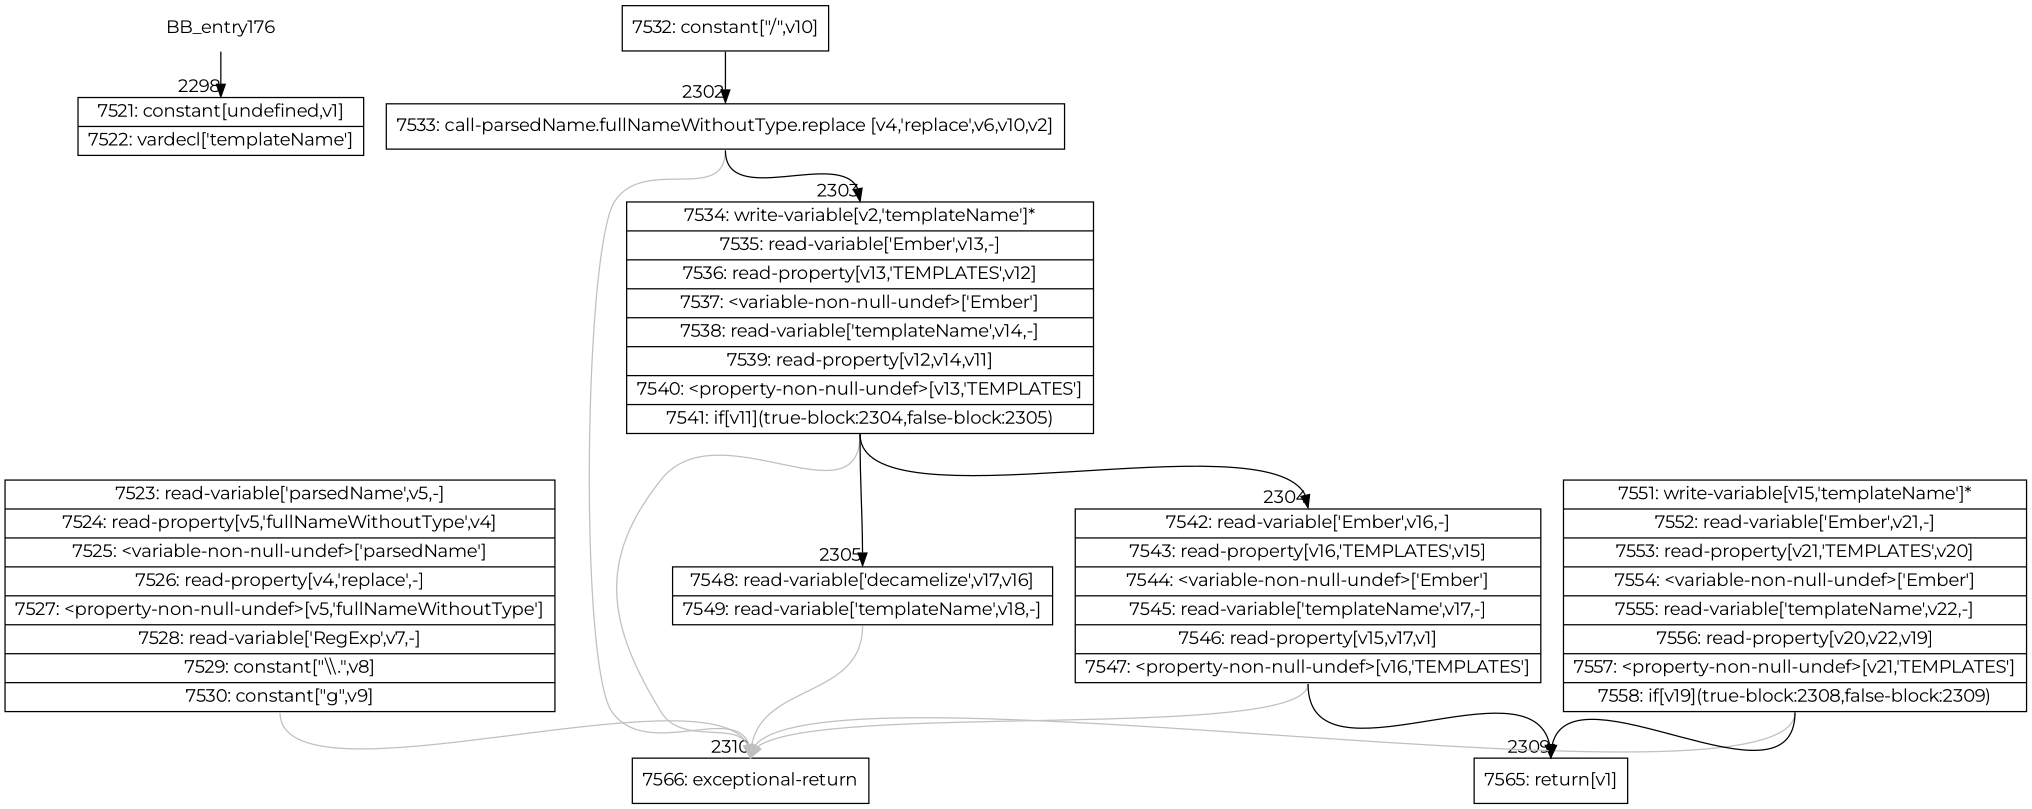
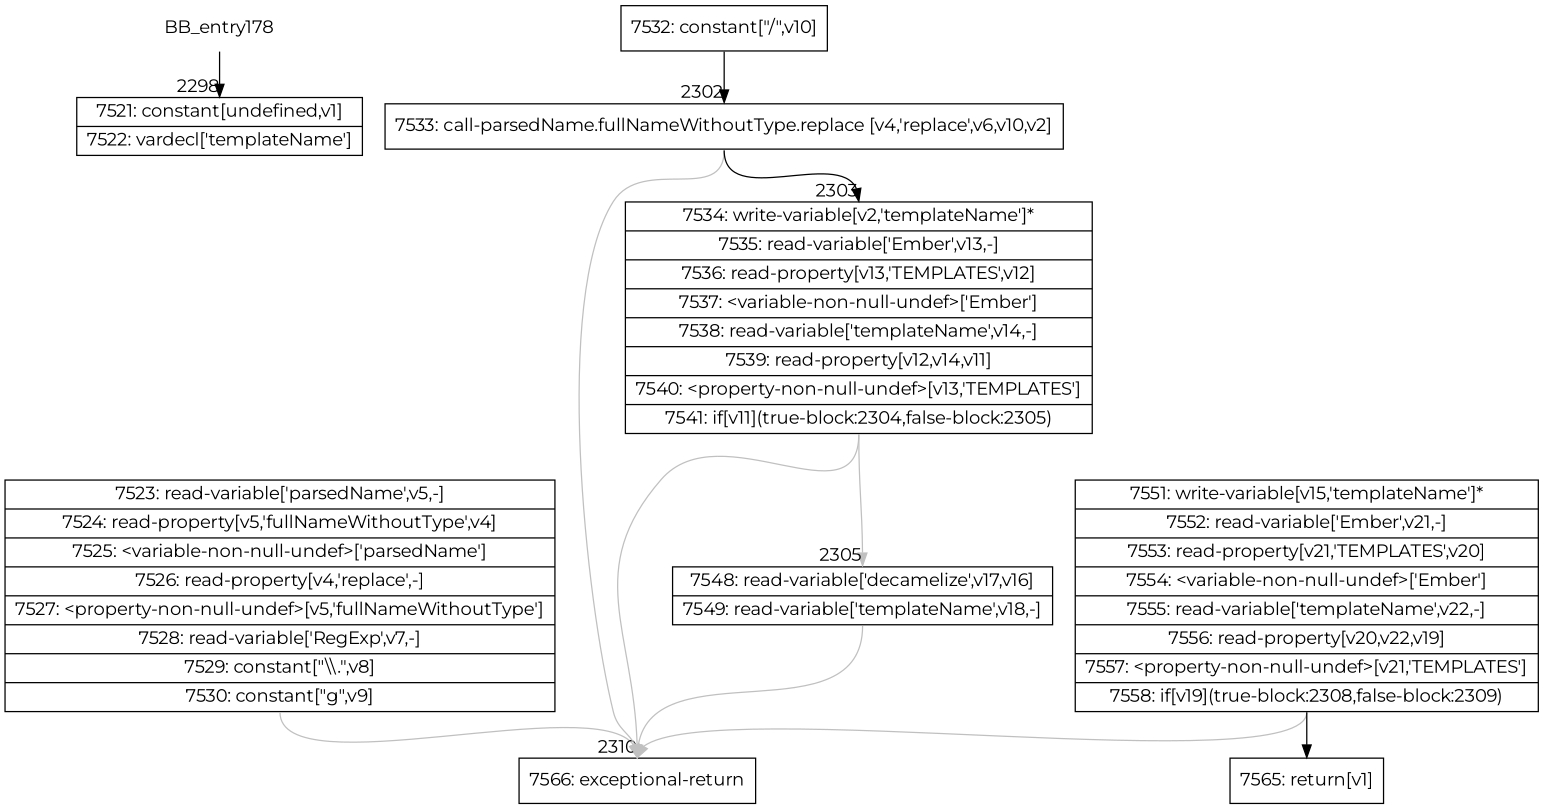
  digraph {
    fontname=Montserrat
    rankdir=TD
    node [fontname=Montserrat shape=record]
    edge [fontname=Montserrat headport=n tailport=s]
-   BB_entry176 [shape=none]
+   BB_entry176 [shape=none label=BB_entry178]
    n2 [label="{7521: constant[undefined,v1]|7522: vardecl['templateName']}"]
    n3 [label="{7523: read-variable['parsedName',v5,-]|7524: read-property[v5,'fullNameWithoutType',v4]|7525: \<variable-non-null-undef\>['parsedName']|7526: read-property[v4,'replace',-]|7527: \<property-non-null-undef\>[v5,'fullNameWithoutType']|7528: read-variable['RegExp',v7,-]|7529: constant[\"\\\\.\",v8]|7530: constant[\"g\",v9]}"]
    n4 [label="{7566: exceptional-return}"]
    n5 [label="{7532: constant[\"/\",v10]}"]
    n6 [label="{7533: call-parsedName.fullNameWithoutType.replace [v4,'replace',v6,v10,v2]}"]
    n7 [label="{7534: write-variable[v2,'templateName']*|7535: read-variable['Ember',v13,-]|7536: read-property[v13,'TEMPLATES',v12]|7537: \<variable-non-null-undef\>['Ember']|7538: read-variable['templateName',v14,-]|7539: read-property[v12,v14,v11]|7540: \<property-non-null-undef\>[v13,'TEMPLATES']|7541: if[v11](true-block:2304,false-block:2305)}"]
-   n8 [label="{7542: read-variable['Ember',v16,-]|7543: read-property[v16,'TEMPLATES',v15]|7544: \<variable-non-null-undef\>['Ember']|7545: read-variable['templateName',v17,-]|7546: read-property[v15,v17,v1]|7547: \<property-non-null-undef\>[v16,'TEMPLATES']}"]
    n9 [label="{7548: read-variable['decamelize',v17,v16]|7549: read-variable['templateName',v18,-]}"]
    n10 [label="{7565: return[v1]}"]
    n11 [label="{7551: write-variable[v15,'templateName']*|7552: read-variable['Ember',v21,-]|7553: read-property[v21,'TEMPLATES',v20]|7554: \<variable-non-null-undef\>['Ember']|7555: read-variable['templateName',v22,-]|7556: read-property[v20,v22,v19]|7557: \<property-non-null-undef\>[v21,'TEMPLATES']|7558: if[v19](true-block:2308,false-block:2309)}"]
    BB_entry176 -> n2 [headlabel="    2298"]
    n3 -> n4 [color=gray headlabel="      2310"]
    n5 -> n6 [headlabel="      2302"]
    n6 -> n4 [color=gray]
    n6 -> n7 [headlabel="      2303"]
    n7 -> n4 [color=gray]
-   n7 -> n8 [headlabel="      2304"]
-   n7 -> n9 [headlabel="      2305"]
-   n8 -> n4 [color=gray]
-   n8 -> n10 [headlabel="      2309"]
+   n7 -> n9 [headlabel="      2305" color=gray]
    n9 -> n4 [color=gray]
    n11 -> n4 [color=gray]
    n11 -> n10
  }
